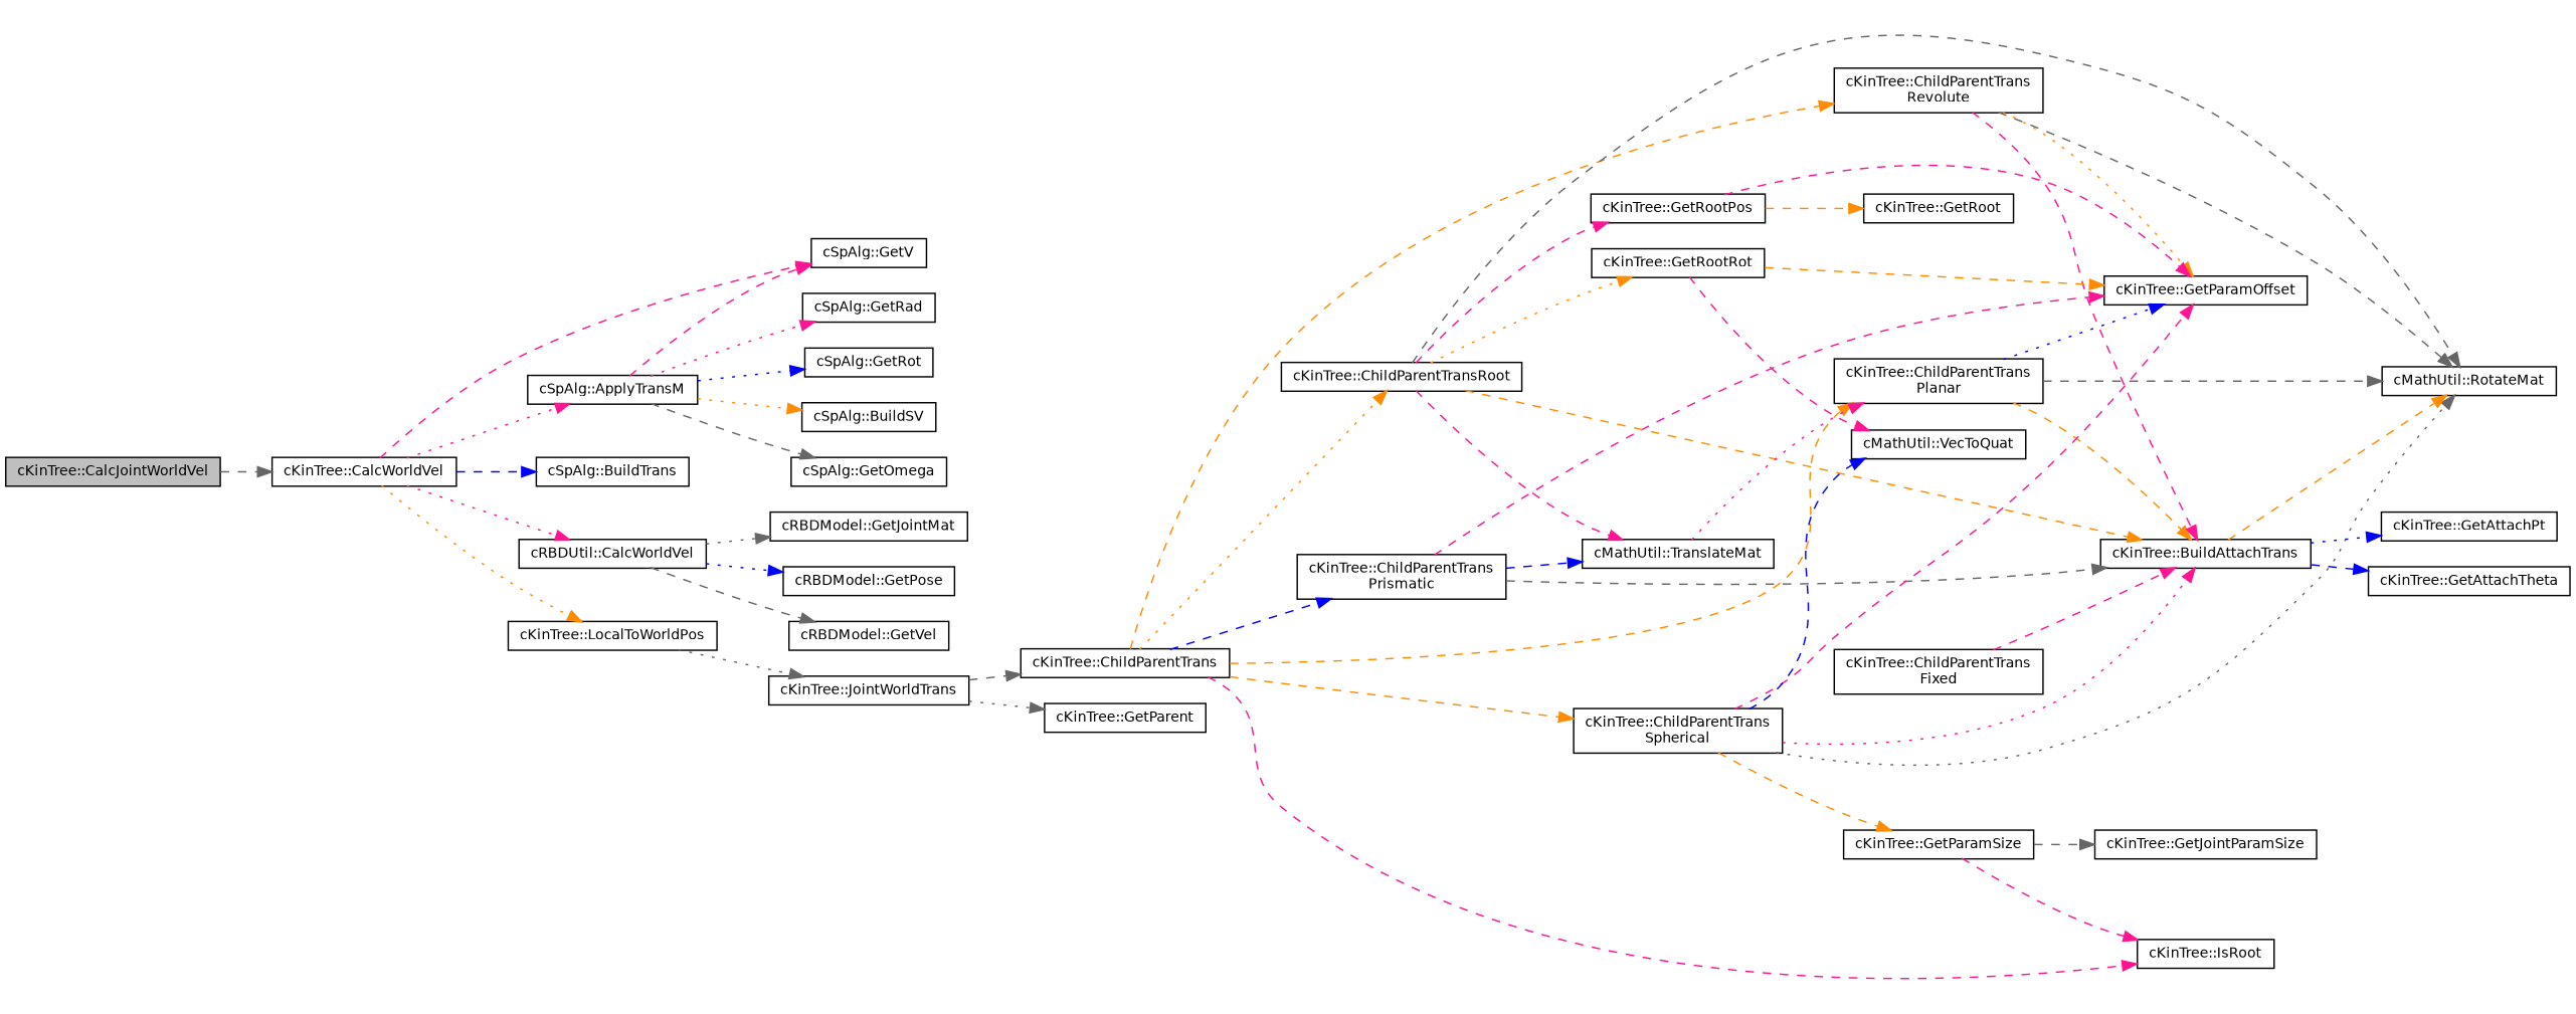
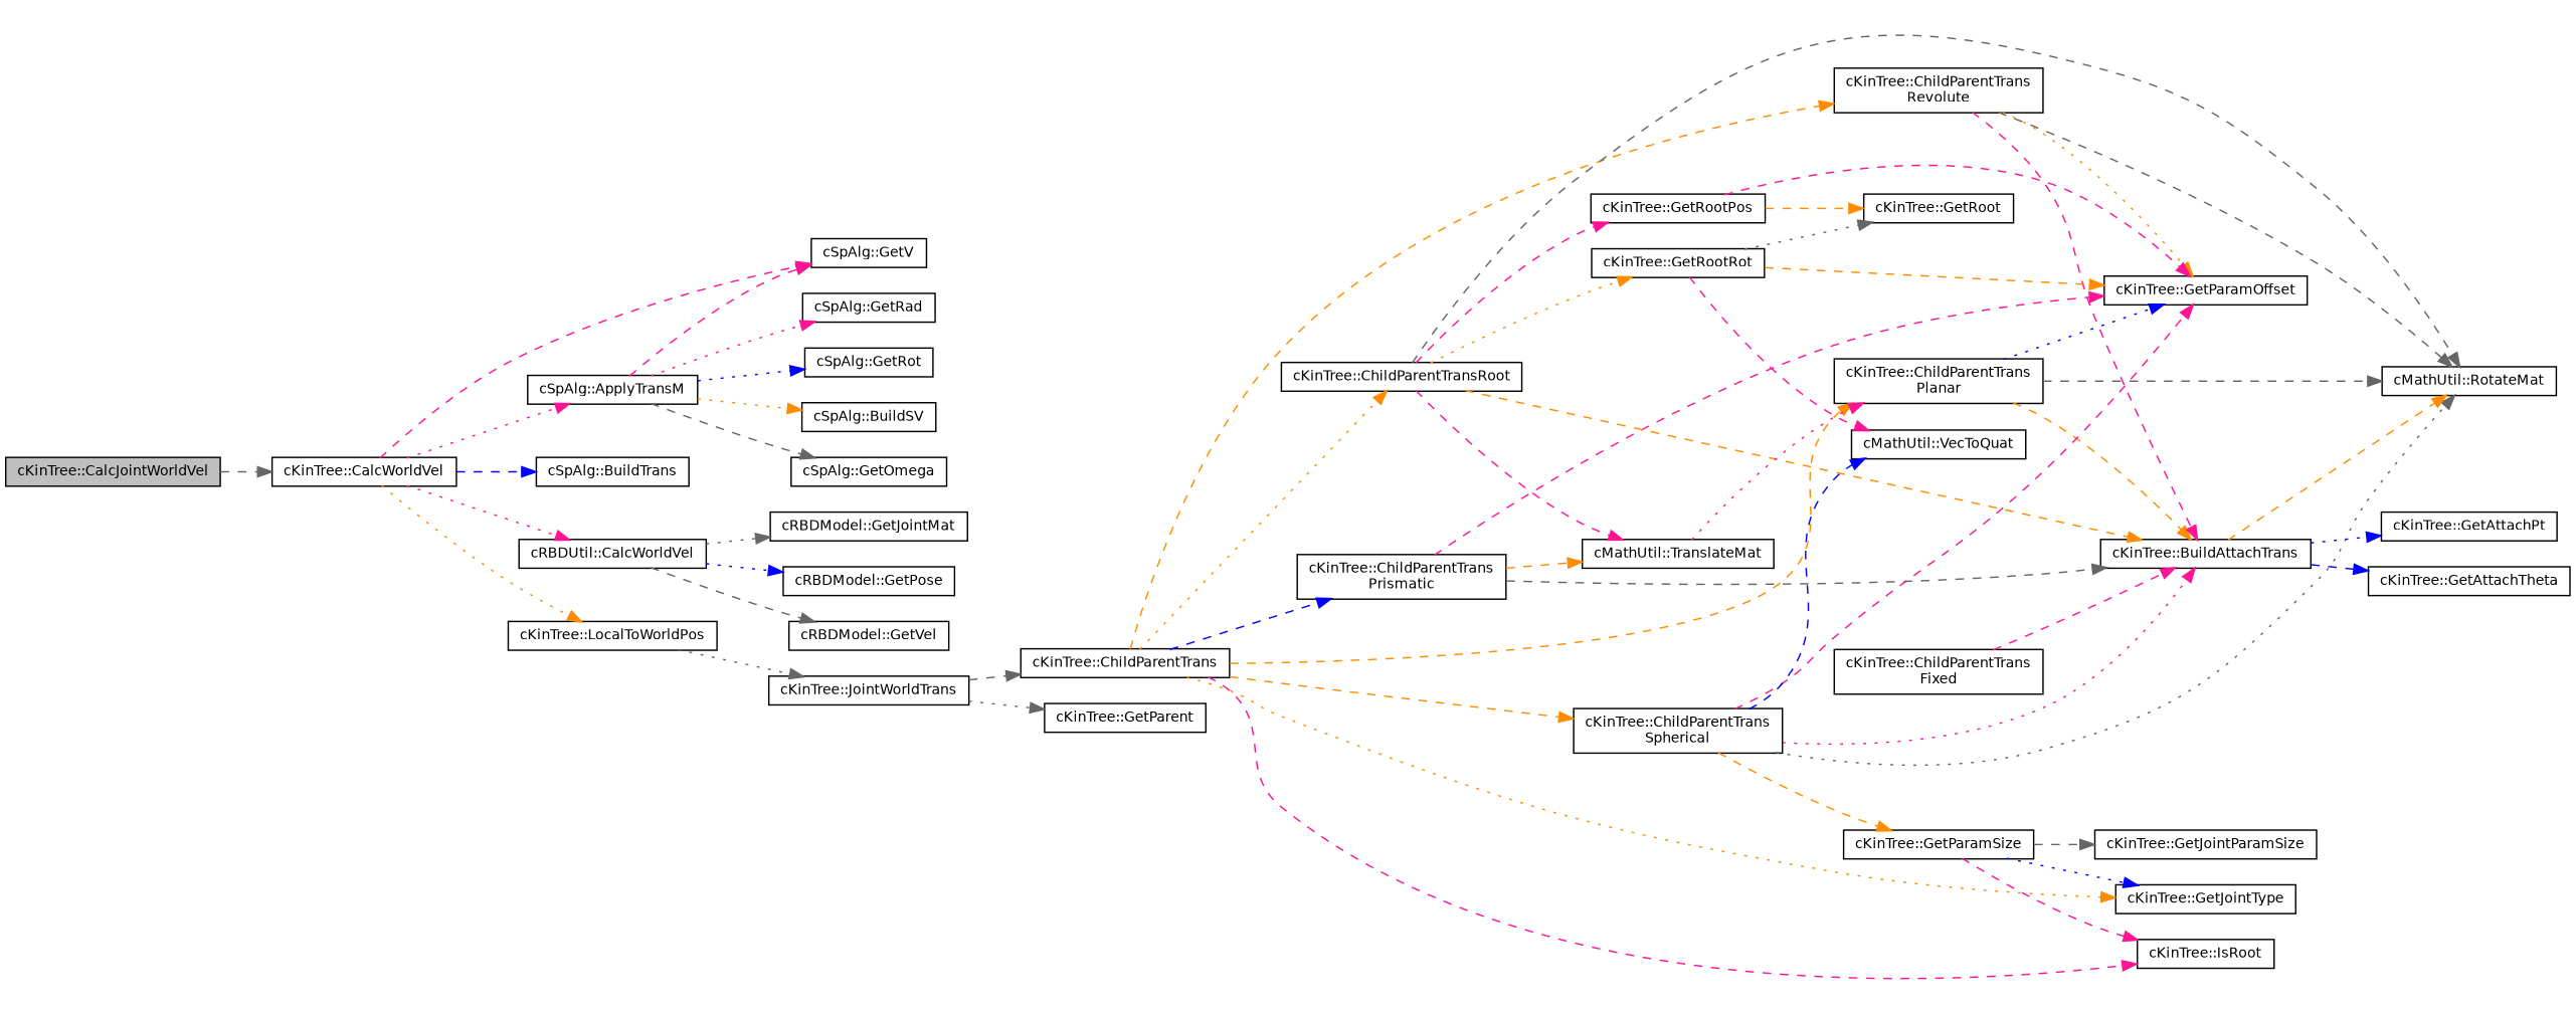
  digraph {
    rankdir=LR
    node [color=black fillcolor=white fontname=Helvetica fontsize=10 shape=record style=filled]
    edge [color=deeppink fontname=Helvetica fontsize=10 labelfontname=Helvetica labelfontsize=10 style=dashed]
    n1 [fillcolor=grey75 fontcolor=black height=0.2 label="cKinTree::CalcJointWorldVel" width=0.4]
    n2 [height=0.2 label="cKinTree::CalcWorldVel" width=0.4]
    n3 [height=0.2 label="cSpAlg::ApplyTransM" width=0.4]
    n4 [height=0.2 label="cSpAlg::GetV" width=0.4]
    n5 [height=0.2 label="cSpAlg::BuildTrans" width=0.4]
    n6 [height=0.2 label="cRBDUtil::CalcWorldVel" width=0.4]
    n7 [height=0.2 label="cKinTree::LocalToWorldPos" width=0.4]
    n8 [height=0.2 label="cSpAlg::BuildSV" width=0.4]
    n9 [height=0.2 label="cSpAlg::GetOmega" width=0.4]
    n10 [height=0.2 label="cSpAlg::GetRad" width=0.4]
    n11 [height=0.2 label="cSpAlg::GetRot" width=0.4]
    n12 [height=0.2 label="cRBDModel::GetJointMat" width=0.4]
    n13 [height=0.2 label="cRBDModel::GetPose" width=0.4]
    n14 [height=0.2 label="cRBDModel::GetVel" width=0.4]
    n15 [height=0.2 label="cKinTree::JointWorldTrans" width=0.4]
    n16 [height=0.2 label="cKinTree::ChildParentTrans" width=0.4]
    n17 [height=0.2 label="cKinTree::GetParent" width=0.4]
    n18 [height=0.2 label="cKinTree::ChildParentTrans\lPlanar" width=0.4]
    n19 [height=0.2 label="cKinTree::ChildParentTrans\lPrismatic" width=0.4]
    n20 [height=0.2 label="cKinTree::ChildParentTrans\lRevolute" width=0.4]
    n21 [height=0.2 label="cKinTree::ChildParentTransRoot" width=0.4]
    n22 [height=0.2 label="cKinTree::ChildParentTrans\lSpherical" width=0.4]
+   n23 [height=0.2 label="cKinTree::GetJointType" width=0.4]
    n24 [height=0.2 label="cKinTree::IsRoot" width=0.4]
    n25 [height=0.2 label="cKinTree::ChildParentTrans\lFixed" width=0.4]
    n26 [height=0.2 label="cKinTree::BuildAttachTrans" width=0.4]
    n27 [height=0.2 label="cMathUtil::RotateMat" width=0.4]
    n28 [height=0.2 label="cKinTree::GetParamOffset" width=0.4]
    n29 [height=0.2 label="cMathUtil::TranslateMat" width=0.4]
    n30 [height=0.2 label="cKinTree::GetRootPos" width=0.4]
    n31 [height=0.2 label="cKinTree::GetRootRot" width=0.4]
    n32 [height=0.2 label="cMathUtil::VecToQuat" width=0.4]
    n33 [height=0.2 label="cKinTree::GetParamSize" width=0.4]
    n34 [height=0.2 label="cKinTree::GetAttachPt" width=0.4]
    n35 [height=0.2 label="cKinTree::GetAttachTheta" width=0.4]
    n36 [height=0.2 label="cKinTree::GetRoot" width=0.4]
    n37 [height=0.2 label="cKinTree::GetJointParamSize" width=0.4]
    n1 -> n2 [color=gray40]
    n2 -> n3 [style=dotted]
    n2 -> n4
    n2 -> n5 [color=blue]
    n2 -> n6 [style=dotted]
    n2 -> n7 [color=darkorange style=dotted]
    n3 -> n4
    n3 -> n8 [color=darkorange style=dotted]
    n3 -> n9 [color=gray40]
    n3 -> n10 [style=dotted]
    n3 -> n11 [color=blue style=dotted]
    n6 -> n12 [color=gray40 style=dotted]
    n6 -> n13 [color=blue style=dotted]
    n6 -> n14 [color=gray40]
    n7 -> n15 [color=gray40 style=dotted]
    n15 -> n16 [color=gray40]
    n15 -> n17 [color=gray40 style=dotted]
    n16 -> n18 [color=darkorange]
    n16 -> n19 [color=blue]
    n16 -> n20 [color=darkorange]
    n16 -> n21 [color=darkorange style=dotted]
    n16 -> n22 [color=darkorange]
+   n16 -> n23 [color=darkorange style=dotted]
    n16 -> n24
    n18 -> n26 [color=darkorange]
    n18 -> n27 [color=gray40]
    n18 -> n28 [color=blue style=dotted]
    n19 -> n26 [color=gray40]
    n19 -> n28
-   n19 -> n29 [color=blue]
+   n19 -> n29 [color=darkorange]
    n20 -> n26
    n20 -> n27 [color=gray40]
    n20 -> n28 [color=darkorange style=dotted]
    n21 -> n26 [color=darkorange]
    n21 -> n27 [color=gray40]
    n21 -> n29
    n21 -> n30
    n21 -> n31 [color=darkorange style=dotted]
    n22 -> n26 [style=dotted]
    n22 -> n27 [color=gray40 style=dotted]
    n22 -> n28
    n22 -> n32 [color=blue]
    n22 -> n33 [color=darkorange]
    n25 -> n26
    n26 -> n27 [color=darkorange]
    n26 -> n34 [color=blue style=dotted]
    n26 -> n35 [color=blue]
    n29 -> n18 [style=dotted]
    n30 -> n28
    n30 -> n36 [color=darkorange]
    n31 -> n28 [color=darkorange]
    n31 -> n32
+   n31 -> n36 [color=gray40 style=dotted]
+   n33 -> n23 [color=blue style=dotted]
    n33 -> n24
    n33 -> n37 [color=gray40]
  }
